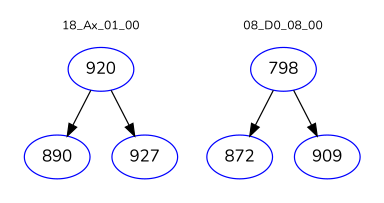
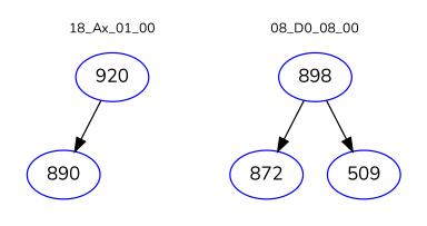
  digraph {
    fontname=Nunito
    node [color=blue fontname=Nunito]
    edge [color=black fontname=Nunito]
    n1 [label=920]
    n2 [label=890]
-   n3 [label=927]
-   n4 [label=798]
+   n4 [label=898]
    n5 [label=872]
-   n6 [label=909]
+   n6 [label=509]
    subgraph cluster_1 {
      color=white
      fontsize=10
      label="18_Ax_01_00"
      n1
      n2
-     n3
    }
    subgraph cluster_2 {
      color=white
      fontsize=10
      label="08_D0_08_00"
      n4
      n5
      n6
    }
    n1 -> n2
-   n1 -> n3
    n4 -> n5
    n4 -> n6
  }
